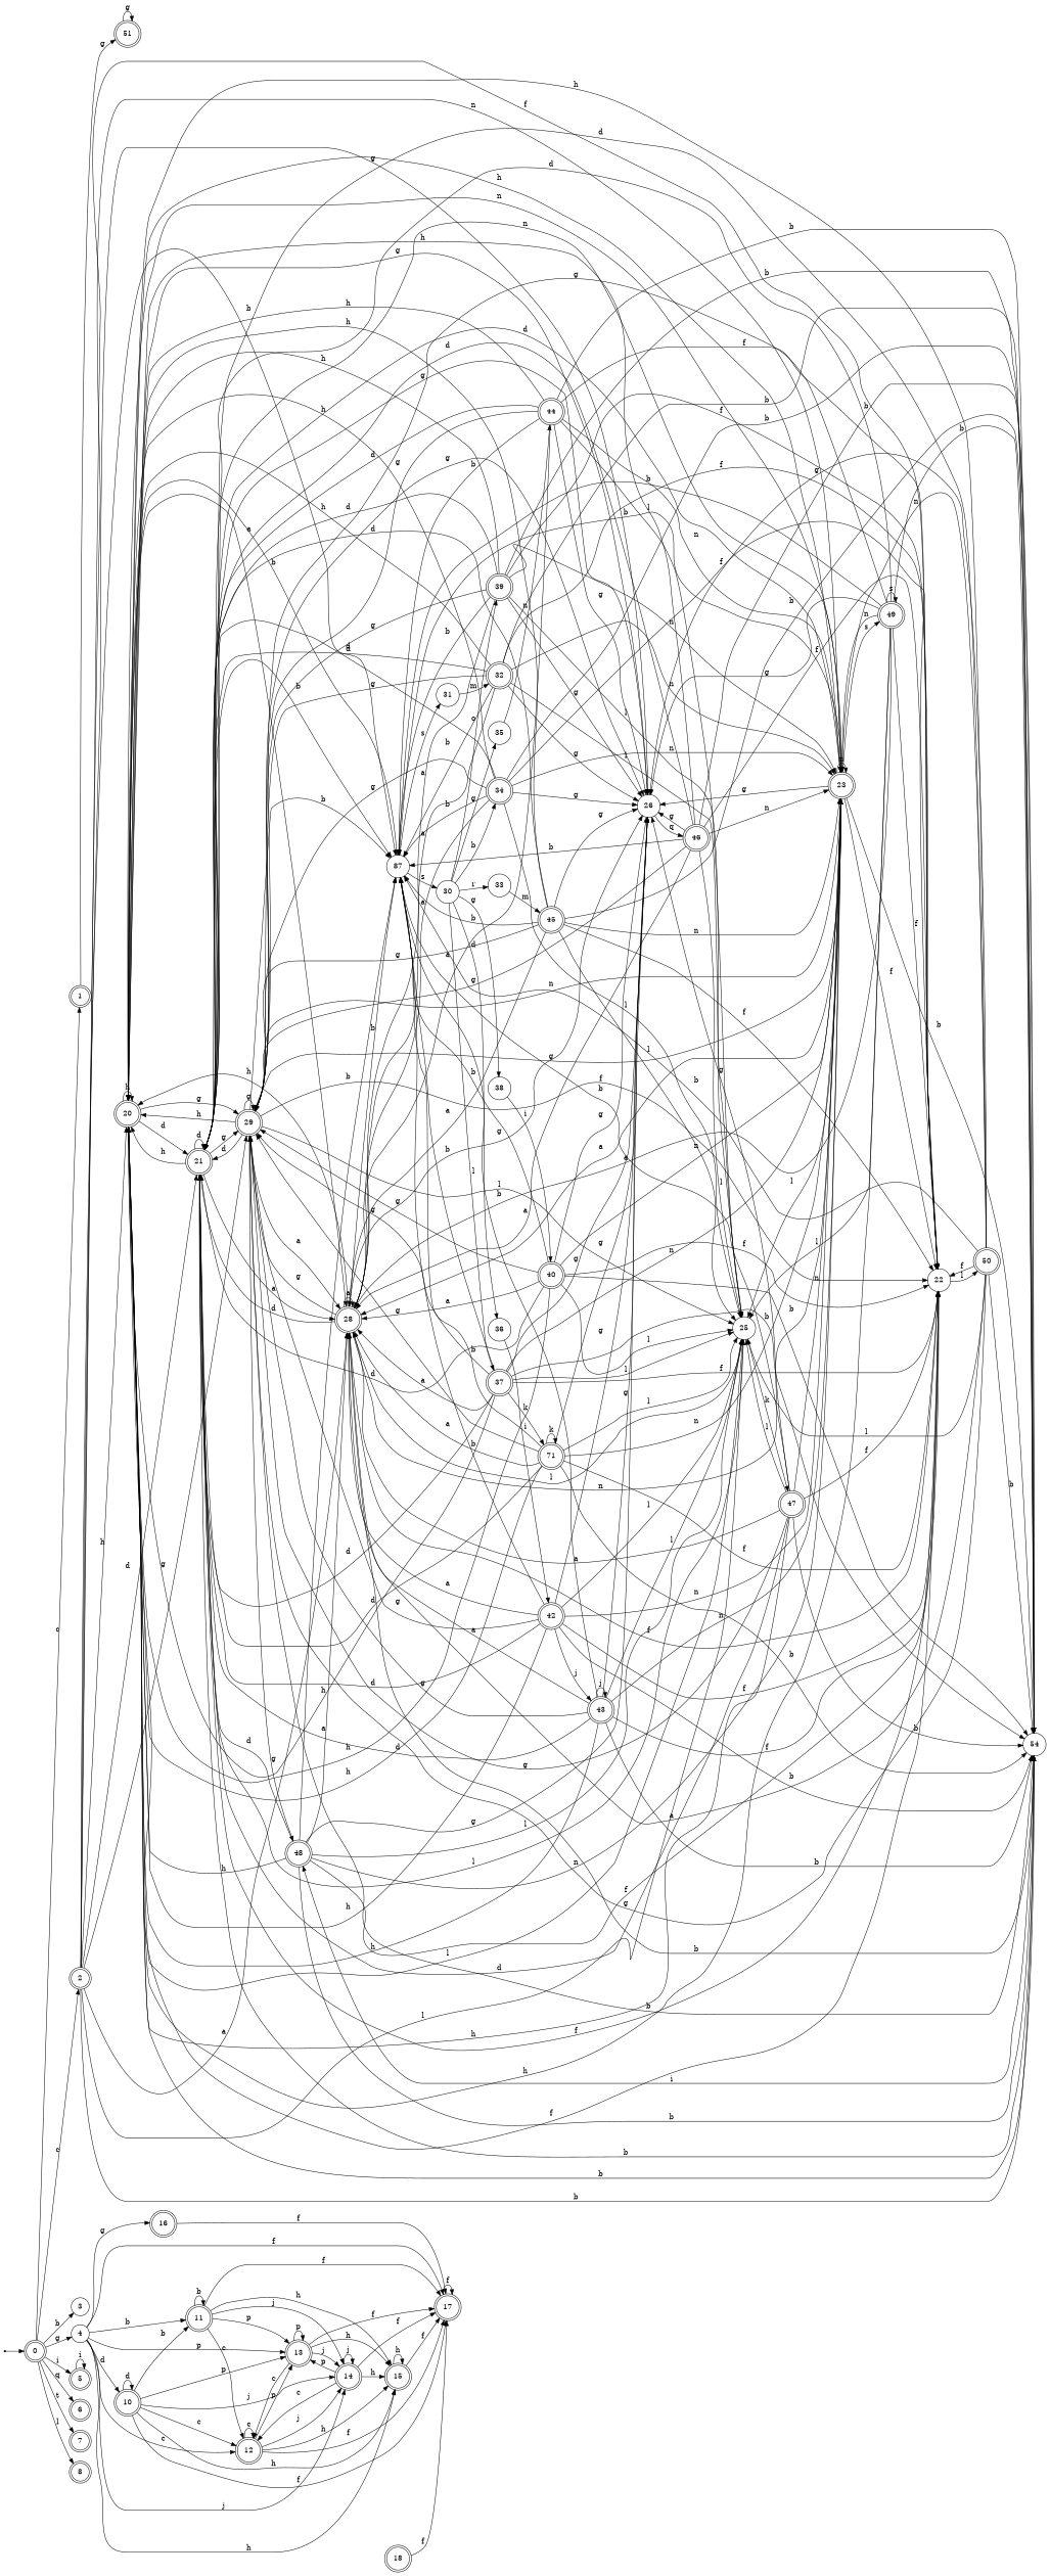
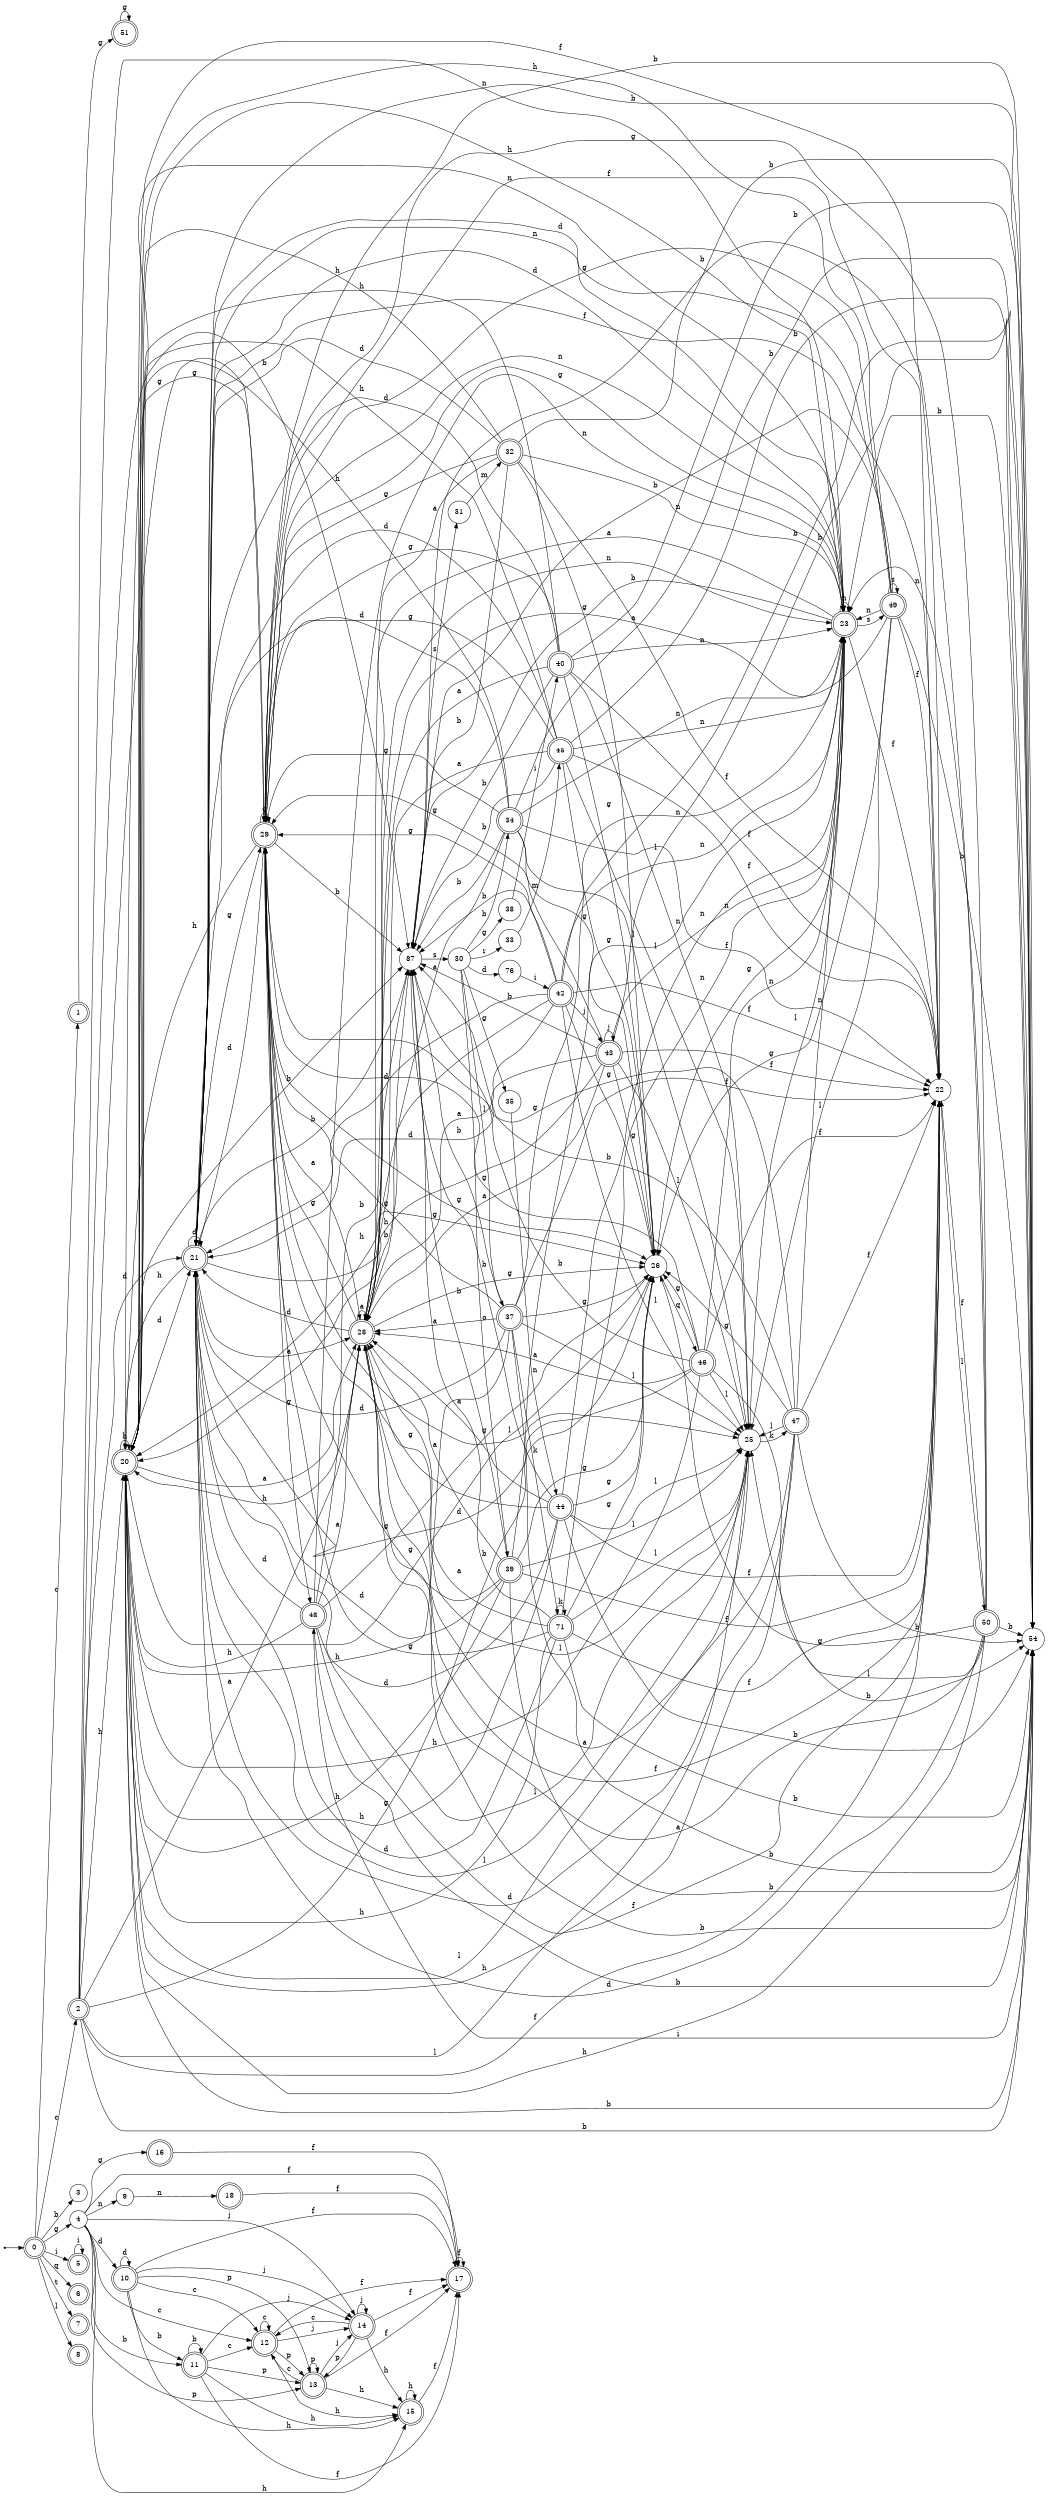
  digraph {
    rankdir=LR
    node [shape=doublecircle]
    dummy0 [shape=point]
    0
    1
    2
    3 [shape=circle]
    4 [shape=circle]
    5
    6
    7
    8
    51
    20
    21
    22 [shape=circle]
    23
    n16 [label=54 shape=circle]
    25 [shape=circle]
    26 [shape=circle]
    n19 [label=87 shape=circle]
    28
    29
+   9 [shape=circle]
    10
    11
    12
    13
    14
    15
    16
    17
    50
    49
    48
    47
    46
    30 [shape=circle]
    31 [shape=circle]
    18
    33 [shape=circle]
    34
    35 [shape=circle]
-   36 [shape=circle]
+   36 [shape=circle label=76]
    37
    38 [shape=circle]
    39
    32
    45
    44
    42
    n50 [label=71]
    40
    43
    dummy0 -> 0
    0 -> 1 [label=c]
    0 -> 2 [label=c]
    0 -> 3 [label=b]
    0 -> 4 [label=g]
    0 -> 5 [label=i]
    0 -> 6 [label=q]
    0 -> 7 [label=t]
    0 -> 8 [label=l]
    1 -> 51 [label=g]
    2 -> 20 [label=h]
    2 -> 21 [label=d]
    2 -> 22 [label=f]
    2 -> 23 [label=n]
    2 -> n16 [label=b]
    2 -> 25 [label=l]
    2 -> 26 [label=g]
    2 -> n19 [label=b]
    2 -> 28 [label=a]
    2 -> 29 [label=g]
+   4 -> 9 [label=n]
    4 -> 10 [label=d]
    4 -> 11 [label=b]
    4 -> 12 [label=c]
    4 -> 13 [label=p]
    4 -> 14 [label=j]
    4 -> 15 [label=h]
    4 -> 16 [label=g]
    4 -> 17 [label=f]
    5 -> 5 [label=i]
    51 -> 51 [label=g]
    20 -> 20 [label=h]
    20 -> 21 [label=d]
    20 -> 22 [label=f]
    20 -> 23 [label=n]
    20 -> n16 [label=b]
    20 -> 25 [label=l]
    20 -> 26 [label=g]
    20 -> n19 [label=b]
    20 -> 28 [label=a]
    20 -> 29 [label=g]
    21 -> 20 [label=h]
    21 -> 21 [label=d]
    21 -> 22 [label=f]
    21 -> 23 [label=n]
    21 -> n16 [label=b]
    21 -> 25 [label=l]
    21 -> 26 [label=g]
    21 -> n19 [label=b]
    21 -> 28 [label=a]
    21 -> 29 [label=g]
    22 -> 50 [label=l]
    23 -> 20 [label=h]
    23 -> 21 [label=d]
    23 -> 22 [label=f]
    23 -> 23 [label=n]
    23 -> n16 [label=b]
    23 -> 25 [label=l]
    23 -> 26 [label=g]
    23 -> n19 [label=b]
    23 -> 28 [label=a]
    23 -> 29 [label=g]
    23 -> 49 [label=s]
    n16 -> 48 [label=i]
    25 -> 47 [label=k]
    26 -> 46 [label=q]
    n19 -> 30 [label=s]
    n19 -> 31 [label=s]
    28 -> 20 [label=h]
    28 -> 21 [label=d]
    28 -> 22 [label=f]
    28 -> 23 [label=n]
    28 -> n16 [label=b]
    28 -> 25 [label=l]
    28 -> 26 [label=g]
    28 -> n19 [label=b]
    28 -> 28 [label=a]
    28 -> 29 [label=g]
    29 -> 20 [label=h]
    29 -> 21 [label=d]
    29 -> 22 [label=f]
    29 -> 23 [label=n]
    29 -> n16 [label=b]
    29 -> 25 [label=l]
    29 -> 26 [label=g]
    29 -> n19 [label=b]
    29 -> 28 [label=a]
    29 -> 29 [label=g]
    29 -> 48 [label=g]
+   9 -> 18 [label=n]
    10 -> 10 [label=d]
    10 -> 11 [label=b]
    10 -> 12 [label=c]
    10 -> 13 [label=p]
    10 -> 14 [label=j]
    10 -> 15 [label=h]
    10 -> 17 [label=f]
    11 -> 11 [label=b]
    11 -> 12 [label=c]
    11 -> 13 [label=p]
    11 -> 14 [label=j]
    11 -> 15 [label=h]
    11 -> 17 [label=f]
    12 -> 12 [label=c]
    12 -> 13 [label=p]
    12 -> 14 [label=j]
    12 -> 15 [label=h]
    12 -> 17 [label=f]
    13 -> 12 [label=c]
    13 -> 13 [label=p]
    13 -> 14 [label=j]
    13 -> 15 [label=h]
    13 -> 17 [label=f]
    14 -> 12 [label=c]
    14 -> 13 [label=p]
    14 -> 14 [label=j]
    14 -> 15 [label=h]
    14 -> 17 [label=f]
    15 -> 15 [label=h]
    15 -> 17 [label=f]
    16 -> 17 [label=f]
    17 -> 17 [label=f]
    50 -> 20 [label=h]
    50 -> 21 [label=d]
    50 -> 22 [label=f]
    50 -> 23 [label=n]
    50 -> n16 [label=b]
    50 -> 25 [label=l]
    50 -> 26 [label=g]
    50 -> n19 [label=b]
    50 -> 28 [label=a]
    50 -> 29 [label=g]
    49 -> 20 [label=h]
    49 -> 21 [label=d]
    49 -> 22 [label=f]
    49 -> 23 [label=n]
    49 -> n16 [label=b]
    49 -> 25 [label=l]
    49 -> 26 [label=g]
    49 -> n19 [label=b]
    49 -> 28 [label=a]
    49 -> 29 [label=g]
    49 -> 49 [label=s]
    48 -> 20 [label=h]
    48 -> 21 [label=d]
    48 -> 22 [label=f]
    48 -> 23 [label=n]
    48 -> n16 [label=b]
    48 -> 25 [label=l]
    48 -> 26 [label=g]
    48 -> n19 [label=b]
    48 -> 28 [label=a]
    47 -> 20 [label=h]
    47 -> 21 [label=d]
    47 -> 22 [label=f]
    47 -> 23 [label=n]
    47 -> n16 [label=b]
    47 -> 25 [label=l]
    47 -> 26 [label=g]
    47 -> n19 [label=b]
    47 -> 28 [label=a]
    47 -> 29 [label=g]
    46 -> 20 [label=h]
    46 -> 21 [label=d]
    46 -> 22 [label=f]
    46 -> 23 [label=n]
    46 -> n16 [label=b]
    46 -> 25 [label=l]
    46 -> 26 [label=g]
    46 -> n19 [label=b]
    46 -> 28 [label=a]
    46 -> 29 [label=g]
    30 -> 33 [label=r]
    30 -> 34 [label=b]
    30 -> 35 [label=g]
    30 -> 36 [label=d]
    30 -> 37 [label=l]
    30 -> 38 [label=g]
    30 -> 39 [label=o]
    31 -> 32 [label=m]
    18 -> 17 [label=f]
    33 -> 45 [label=m]
    34 -> 20 [label=h]
    34 -> 21 [label=d]
    34 -> 22 [label=f]
    34 -> 23 [label=n]
    34 -> n16 [label=b]
    34 -> 25 [label=l]
    34 -> 26 [label=g]
    34 -> n19 [label=b]
    34 -> 28 [label=a]
    34 -> 29 [label=g]
    35 -> 44 [label=n]
    36 -> 42 [label=i]
    37 -> 20 [label=h]
    37 -> 21 [label=d]
    37 -> 22 [label=f]
    37 -> 23 [label=n]
    37 -> n16 [label=b]
    37 -> 25 [label=l]
    37 -> 26 [label=g]
    37 -> n19 [label=b]
    37 -> 28 [label=a]
    37 -> 29 [label=g]
    37 -> n50 [label=k]
    38 -> 40 [label=i]
    39 -> 20 [label=h]
    39 -> 21 [label=d]
    39 -> 22 [label=f]
    39 -> 23 [label=n]
    39 -> n16 [label=b]
    39 -> 25 [label=l]
    39 -> 26 [label=g]
    39 -> n19 [label=b]
    39 -> 28 [label=a]
    39 -> 29 [label=g]
    32 -> 20 [label=h]
    32 -> 21 [label=d]
    32 -> 22 [label=f]
    32 -> 23 [label=n]
    32 -> n16 [label=b]
-   32 -> 25 [label=l]
    32 -> 26 [label=g]
    32 -> n19 [label=b]
    32 -> 28 [label=a]
    32 -> 29 [label=g]
    45 -> 20 [label=h]
    45 -> 21 [label=d]
    45 -> 22 [label=f]
    45 -> 23 [label=n]
    45 -> n16 [label=b]
    45 -> 25 [label=l]
    45 -> 26 [label=g]
    45 -> n19 [label=b]
    45 -> 28 [label=a]
    45 -> 29 [label=g]
    44 -> 20 [label=h]
    44 -> 21 [label=d]
    44 -> 22 [label=f]
    44 -> 23 [label=n]
    44 -> n16 [label=b]
    44 -> 25 [label=l]
    44 -> 26 [label=g]
    44 -> n19 [label=b]
    44 -> 28 [label=a]
    44 -> 29 [label=g]
    42 -> 20 [label=h]
    42 -> 21 [label=d]
    42 -> 22 [label=f]
    42 -> 23 [label=n]
    42 -> n16 [label=b]
    42 -> 25 [label=l]
    42 -> 26 [label=g]
    42 -> n19 [label=b]
    42 -> 28 [label=a]
    42 -> 29 [label=g]
    42 -> 43 [label=j]
    n50 -> 20 [label=h]
    n50 -> 21 [label=d]
    n50 -> 22 [label=f]
    n50 -> 23 [label=n]
    n50 -> n16 [label=b]
    n50 -> 25 [label=l]
    n50 -> 26 [label=g]
    n50 -> n19 [label=b]
    n50 -> 28 [label=a]
    n50 -> 29 [label=g]
    n50 -> n50 [label=k]
    40 -> 20 [label=h]
    40 -> 21 [label=d]
    40 -> 22 [label=f]
    40 -> 23 [label=n]
    40 -> n16 [label=b]
    40 -> 25 [label=l]
    40 -> 26 [label=g]
    40 -> n19 [label=b]
    40 -> 28 [label=a]
    40 -> 29 [label=g]
    43 -> 20 [label=h]
    43 -> 21 [label=d]
    43 -> 22 [label=f]
    43 -> 23 [label=n]
    43 -> n16 [label=b]
    43 -> 25 [label=l]
    43 -> 26 [label=g]
    43 -> n19 [label=b]
    43 -> 28 [label=a]
    43 -> 29 [label=g]
    43 -> 43 [label=j]
  }
